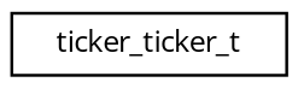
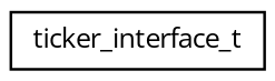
  digraph {
    rankdir=LR
    fontname="Open Sans"
-   n1 [color=black fillcolor=white fontname="Open Sans" fontsize=10 height=0.2 label=ticker_ticker_t shape=record style=filled width=0.4]
+   n1 [color=black fillcolor=white fontname="Open Sans" fontsize=10 height=0.2 label=ticker_interface_t shape=record style=filled width=0.4]
  }
